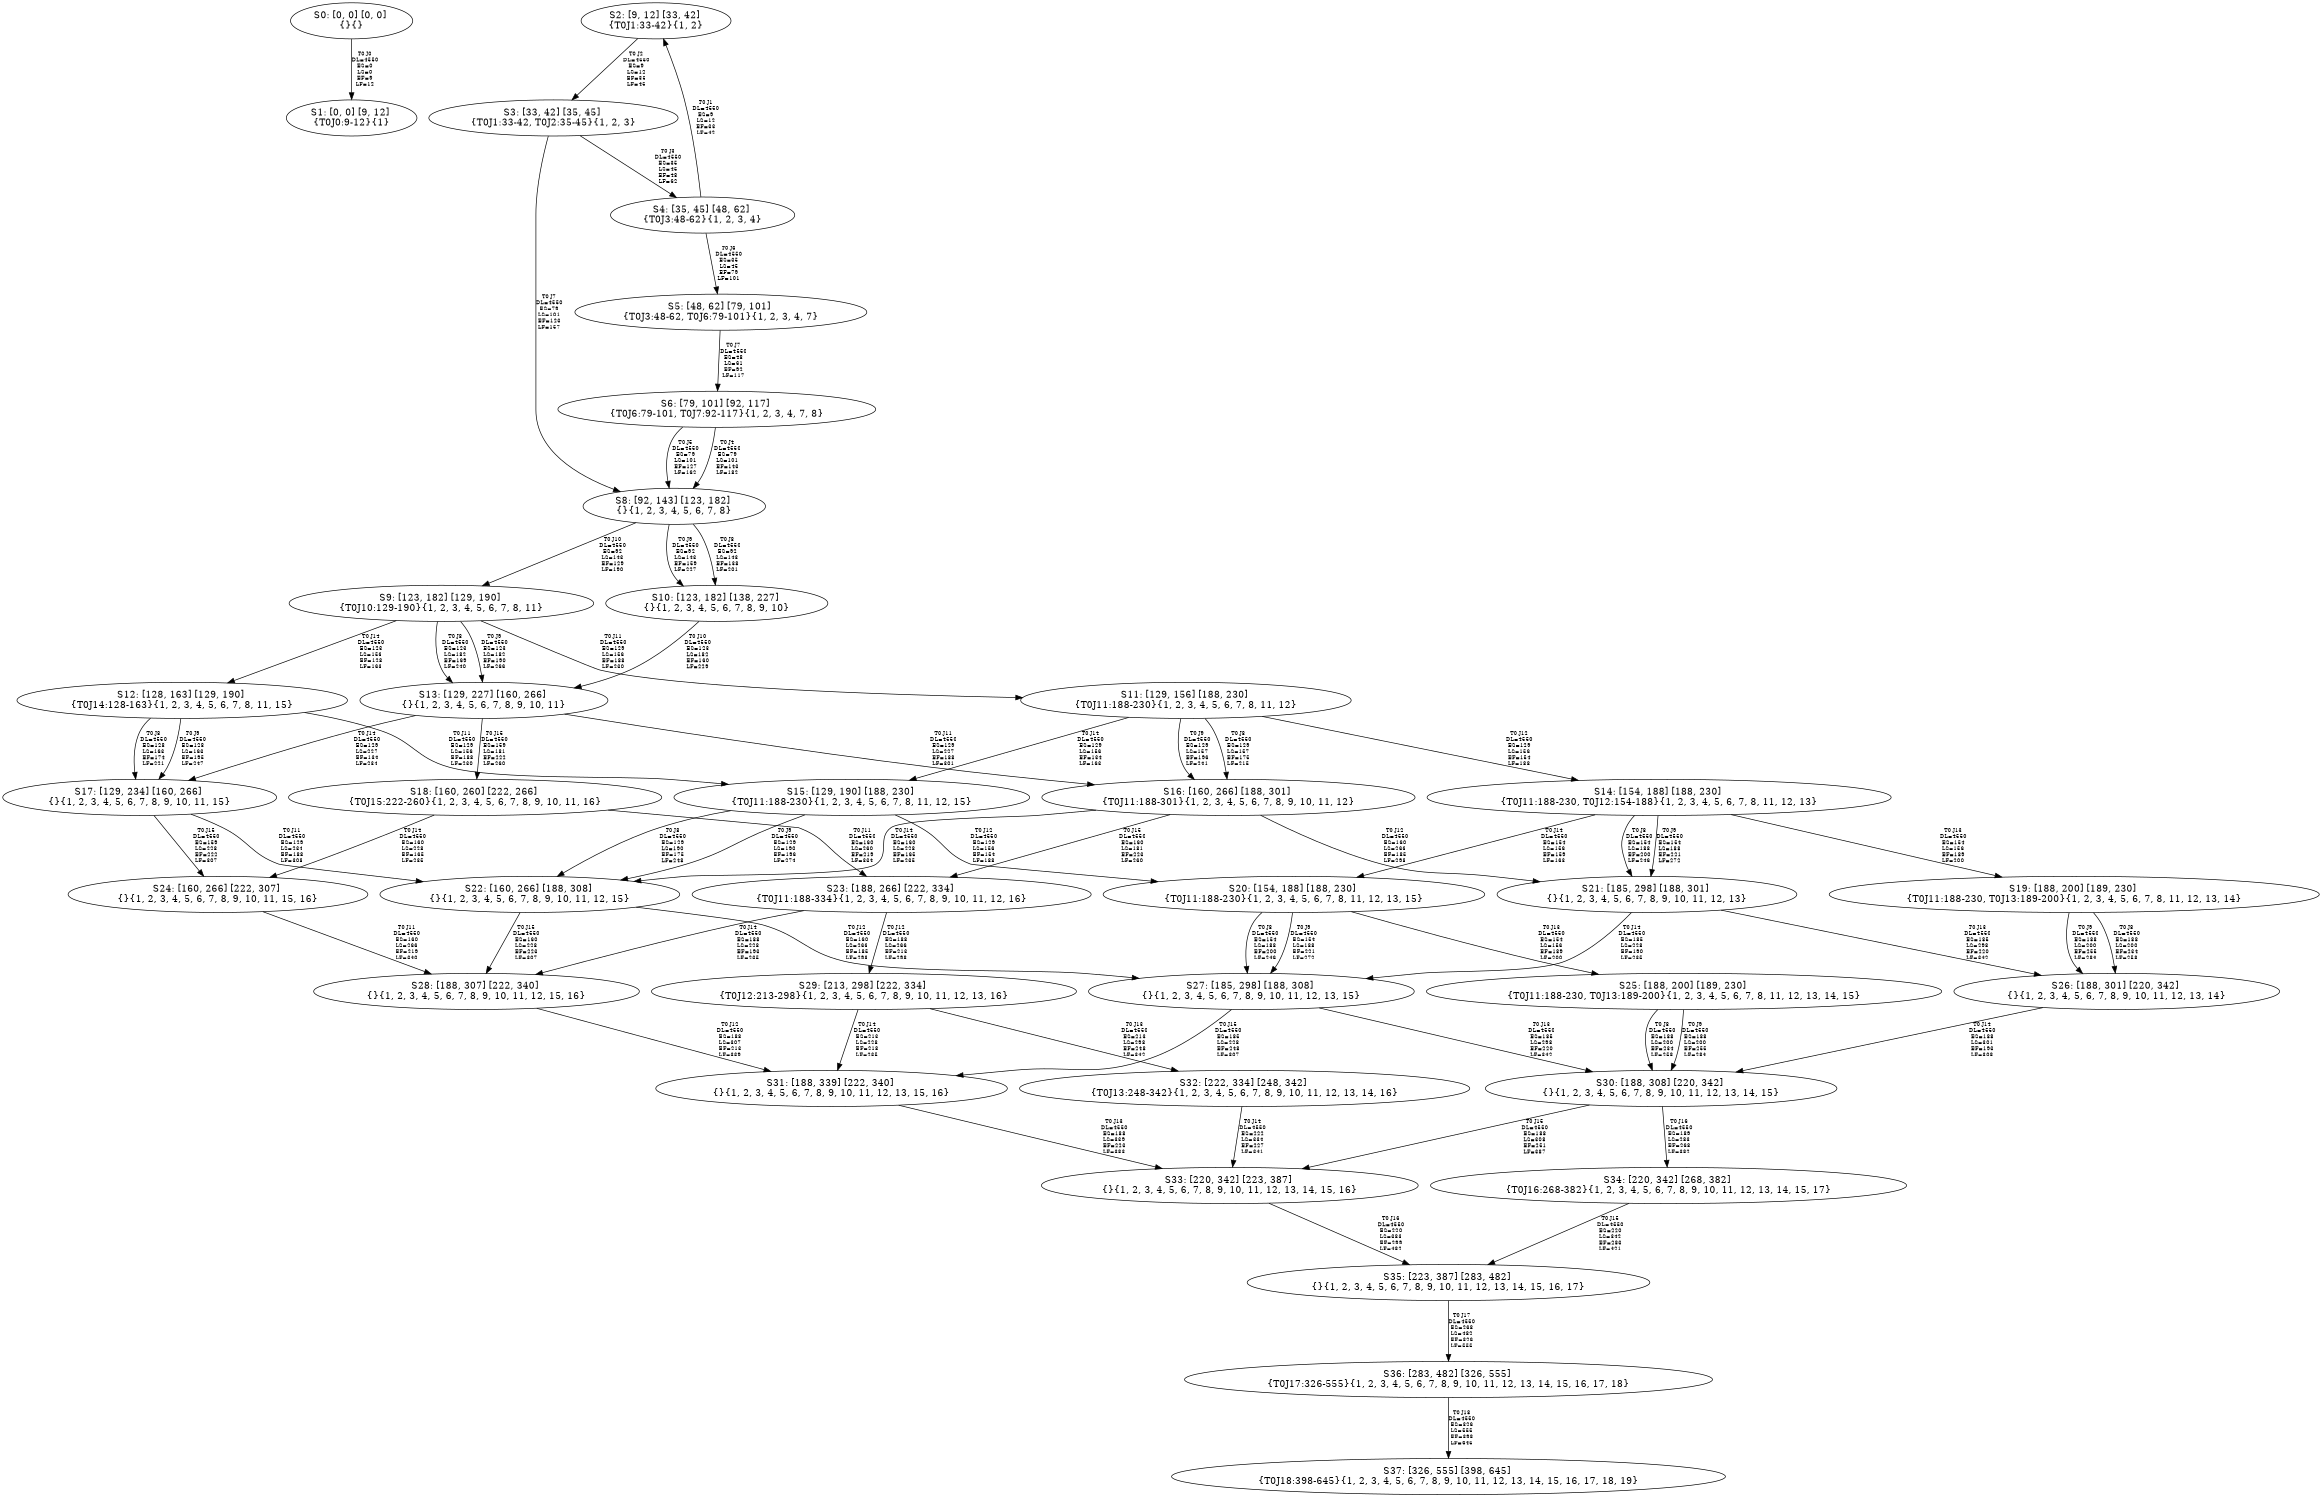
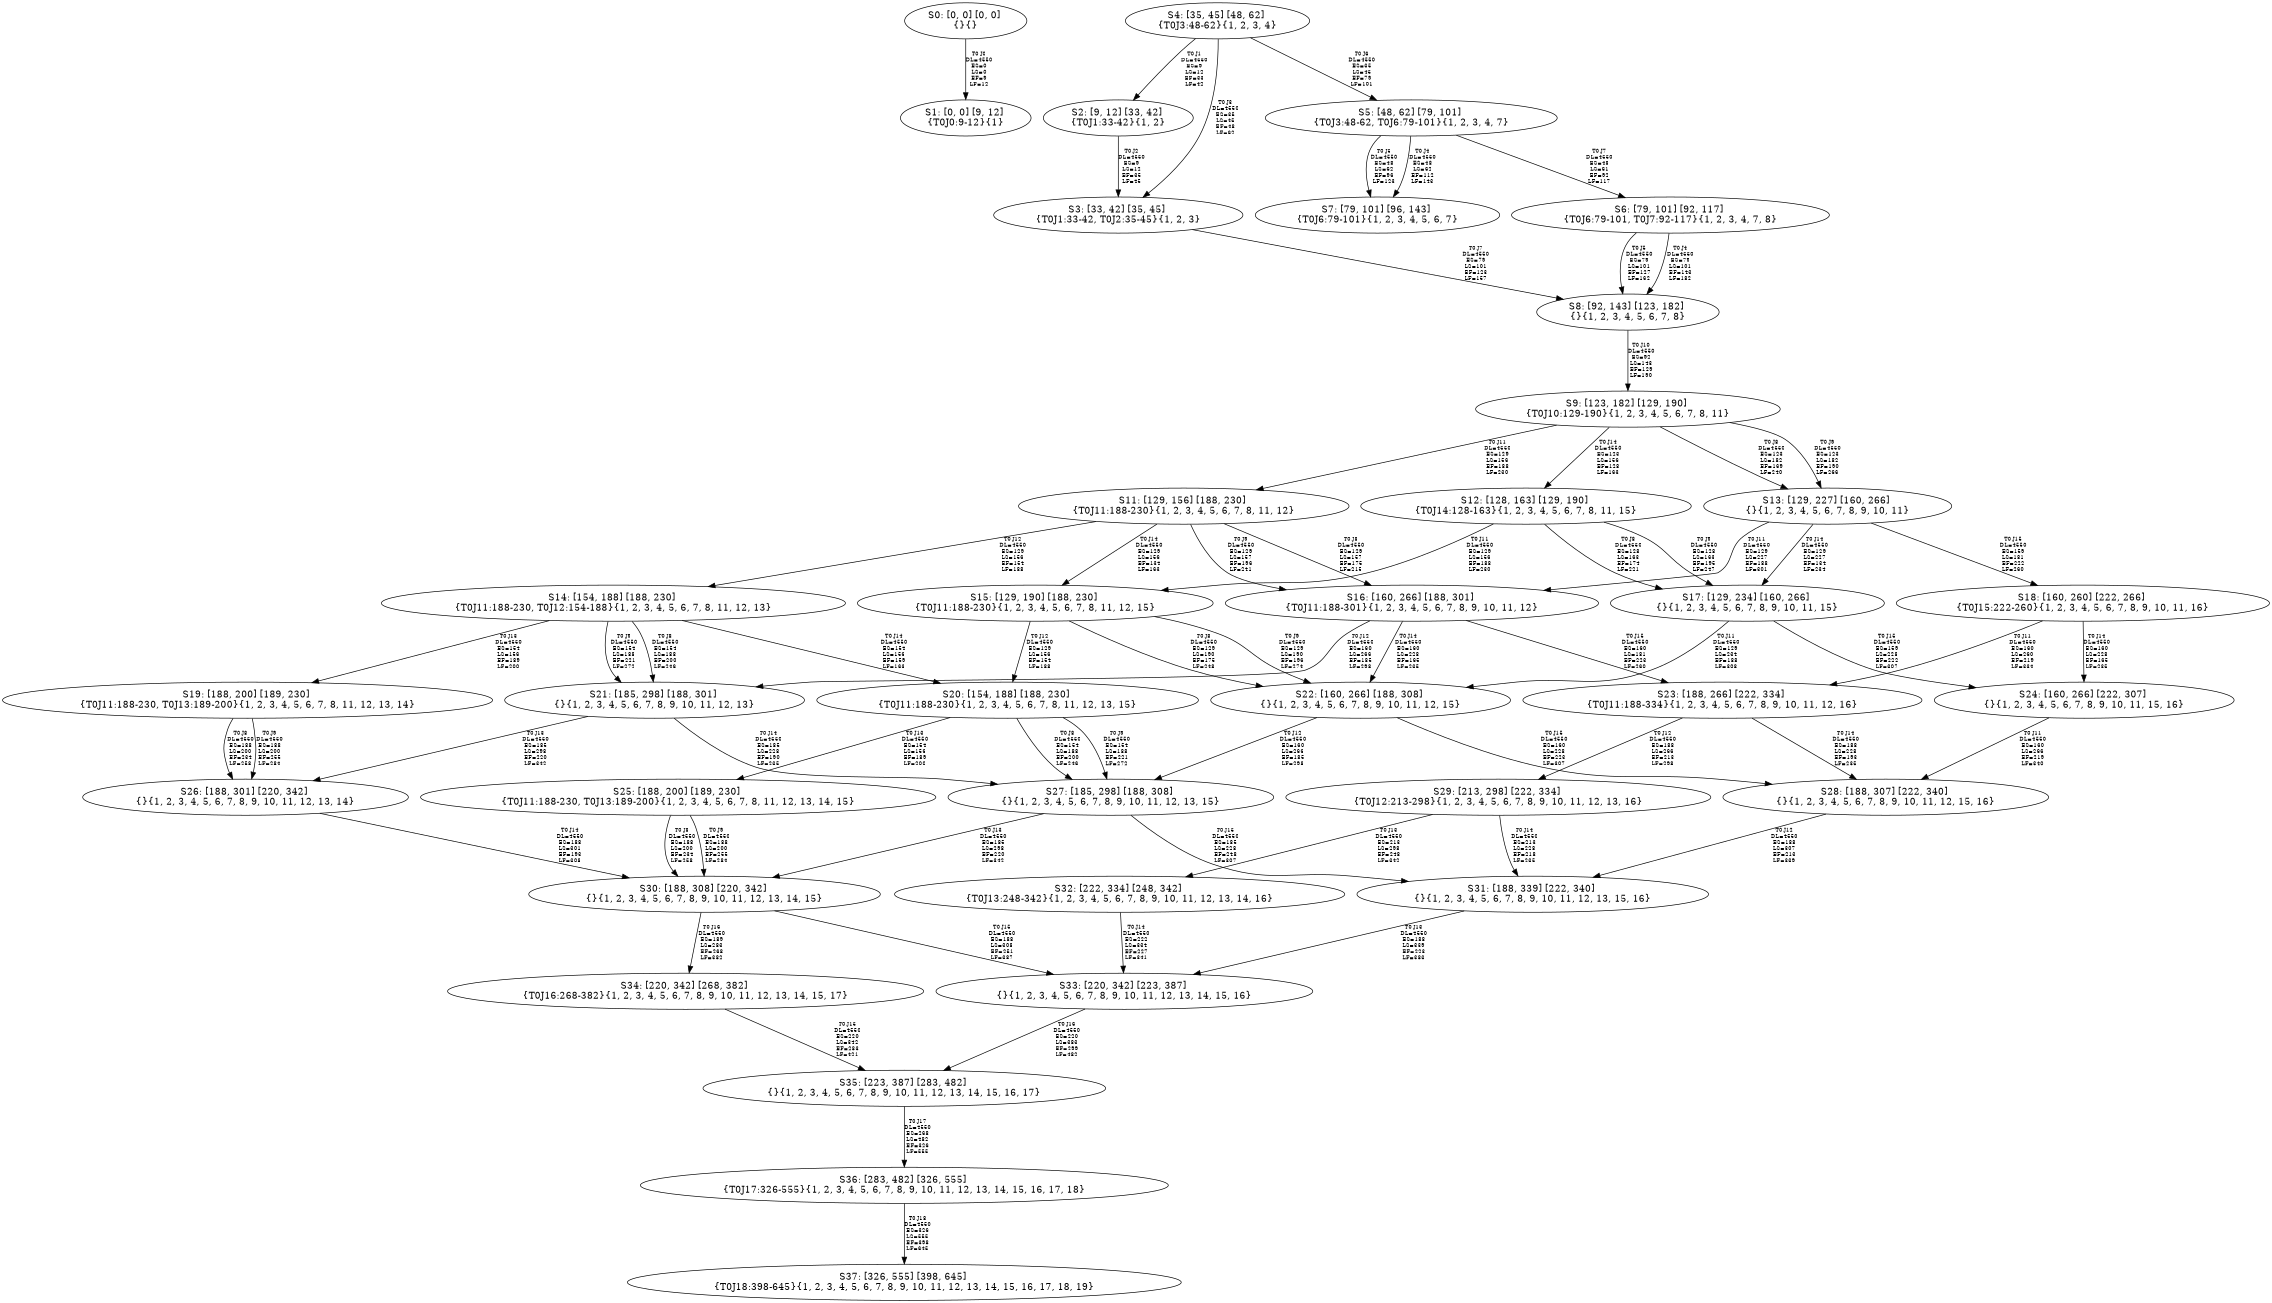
  digraph {
    edge [fontsize=8]
    n1 [label="S0: [0, 0] [0, 0] \n{}{}"]
    n2 [label="S1: [0, 0] [9, 12] \n{T0J0:9-12}{1}"]
    n3 [label="S2: [9, 12] [33, 42] \n{T0J1:33-42}{1, 2}"]
    n4 [label="S3: [33, 42] [35, 45] \n{T0J1:33-42, T0J2:35-45}{1, 2, 3}"]
    n5 [label="S4: [35, 45] [48, 62] \n{T0J3:48-62}{1, 2, 3, 4}"]
    n6 [label="S8: [92, 143] [123, 182] \n{}{1, 2, 3, 4, 5, 6, 7, 8}"]
    n7 [label="S5: [48, 62] [79, 101] \n{T0J3:48-62, T0J6:79-101}{1, 2, 3, 4, 7}"]
    n8 [label="S6: [79, 101] [92, 117] \n{T0J6:79-101, T0J7:92-117}{1, 2, 3, 4, 7, 8}"]
+   n9 [label="S7: [79, 101] [96, 143] \n{T0J6:79-101}{1, 2, 3, 4, 5, 6, 7}"]
    n10 [label="S9: [123, 182] [129, 190] \n{T0J10:129-190}{1, 2, 3, 4, 5, 6, 7, 8, 11}"]
-   n11 [label="S10: [123, 182] [138, 227] \n{}{1, 2, 3, 4, 5, 6, 7, 8, 9, 10}"]
    n12 [label="S11: [129, 156] [188, 230] \n{T0J11:188-230}{1, 2, 3, 4, 5, 6, 7, 8, 11, 12}"]
    n13 [label="S12: [128, 163] [129, 190] \n{T0J14:128-163}{1, 2, 3, 4, 5, 6, 7, 8, 11, 15}"]
    n14 [label="S13: [129, 227] [160, 266] \n{}{1, 2, 3, 4, 5, 6, 7, 8, 9, 10, 11}"]
    n15 [label="S14: [154, 188] [188, 230] \n{T0J11:188-230, T0J12:154-188}{1, 2, 3, 4, 5, 6, 7, 8, 11, 12, 13}"]
    n16 [label="S15: [129, 190] [188, 230] \n{T0J11:188-230}{1, 2, 3, 4, 5, 6, 7, 8, 11, 12, 15}"]
    n17 [label="S16: [160, 266] [188, 301] \n{T0J11:188-301}{1, 2, 3, 4, 5, 6, 7, 8, 9, 10, 11, 12}"]
    n18 [label="S17: [129, 234] [160, 266] \n{}{1, 2, 3, 4, 5, 6, 7, 8, 9, 10, 11, 15}"]
    n19 [label="S18: [160, 260] [222, 266] \n{T0J15:222-260}{1, 2, 3, 4, 5, 6, 7, 8, 9, 10, 11, 16}"]
    n20 [label="S19: [188, 200] [189, 230] \n{T0J11:188-230, T0J13:189-200}{1, 2, 3, 4, 5, 6, 7, 8, 11, 12, 13, 14}"]
    n21 [label="S20: [154, 188] [188, 230] \n{T0J11:188-230}{1, 2, 3, 4, 5, 6, 7, 8, 11, 12, 13, 15}"]
    n22 [label="S21: [185, 298] [188, 301] \n{}{1, 2, 3, 4, 5, 6, 7, 8, 9, 10, 11, 12, 13}"]
    n23 [label="S22: [160, 266] [188, 308] \n{}{1, 2, 3, 4, 5, 6, 7, 8, 9, 10, 11, 12, 15}"]
    n24 [label="S23: [188, 266] [222, 334] \n{T0J11:188-334}{1, 2, 3, 4, 5, 6, 7, 8, 9, 10, 11, 12, 16}"]
    n25 [label="S24: [160, 266] [222, 307] \n{}{1, 2, 3, 4, 5, 6, 7, 8, 9, 10, 11, 15, 16}"]
    n26 [label="S26: [188, 301] [220, 342] \n{}{1, 2, 3, 4, 5, 6, 7, 8, 9, 10, 11, 12, 13, 14}"]
    n27 [label="S25: [188, 200] [189, 230] \n{T0J11:188-230, T0J13:189-200}{1, 2, 3, 4, 5, 6, 7, 8, 11, 12, 13, 14, 15}"]
    n28 [label="S27: [185, 298] [188, 308] \n{}{1, 2, 3, 4, 5, 6, 7, 8, 9, 10, 11, 12, 13, 15}"]
    n29 [label="S28: [188, 307] [222, 340] \n{}{1, 2, 3, 4, 5, 6, 7, 8, 9, 10, 11, 12, 15, 16}"]
    n30 [label="S29: [213, 298] [222, 334] \n{T0J12:213-298}{1, 2, 3, 4, 5, 6, 7, 8, 9, 10, 11, 12, 13, 16}"]
    n31 [label="S30: [188, 308] [220, 342] \n{}{1, 2, 3, 4, 5, 6, 7, 8, 9, 10, 11, 12, 13, 14, 15}"]
    n32 [label="S31: [188, 339] [222, 340] \n{}{1, 2, 3, 4, 5, 6, 7, 8, 9, 10, 11, 12, 13, 15, 16}"]
    n33 [label="S32: [222, 334] [248, 342] \n{T0J13:248-342}{1, 2, 3, 4, 5, 6, 7, 8, 9, 10, 11, 12, 13, 14, 16}"]
    n34 [label="S33: [220, 342] [223, 387] \n{}{1, 2, 3, 4, 5, 6, 7, 8, 9, 10, 11, 12, 13, 14, 15, 16}"]
    n35 [label="S34: [220, 342] [268, 382] \n{T0J16:268-382}{1, 2, 3, 4, 5, 6, 7, 8, 9, 10, 11, 12, 13, 14, 15, 17}"]
    n36 [label="S35: [223, 387] [283, 482] \n{}{1, 2, 3, 4, 5, 6, 7, 8, 9, 10, 11, 12, 13, 14, 15, 16, 17}"]
    n37 [label="S36: [283, 482] [326, 555] \n{T0J17:326-555}{1, 2, 3, 4, 5, 6, 7, 8, 9, 10, 11, 12, 13, 14, 15, 16, 17, 18}"]
    n38 [label="S37: [326, 555] [398, 645] \n{T0J18:398-645}{1, 2, 3, 4, 5, 6, 7, 8, 9, 10, 11, 12, 13, 14, 15, 16, 17, 18, 19}"]
    n1 -> n2 [label="T0 J0\nDL=4550\nES=0\nLS=0\nEF=9\nLF=12"]
    n3 -> n4 [label="T0 J2\nDL=4550\nES=9\nLS=12\nEF=35\nLF=45"]
-   n4 -> n5 [label="T0 J3\nDL=4550\nES=35\nLS=45\nEF=48\nLF=62"]
+   n5 -> n4 [label="T0 J3\nDL=4550\nES=35\nLS=45\nEF=48\nLF=62"]
    n4 -> n6 [label="T0 J7\nDL=4550\nES=79\nLS=101\nEF=123\nLF=157"]
    n5 -> n3 [label="T0 J1\nDL=4550\nES=9\nLS=12\nEF=33\nLF=42"]
    n5 -> n7 [label="T0 J6\nDL=4550\nES=35\nLS=45\nEF=79\nLF=101"]
    n6 -> n10 [label="T0 J10\nDL=4550\nES=92\nLS=143\nEF=129\nLF=190"]
-   n6 -> n11 [label="T0 J8\nDL=4550\nES=92\nLS=143\nEF=138\nLF=201"]
-   n6 -> n11 [label="T0 J9\nDL=4550\nES=92\nLS=143\nEF=159\nLF=227"]
    n7 -> n8 [label="T0 J7\nDL=4550\nES=48\nLS=61\nEF=92\nLF=117"]
+   n7 -> n9 [label="T0 J4\nDL=4550\nES=48\nLS=62\nEF=112\nLF=143"]
+   n7 -> n9 [label="T0 J5\nDL=4550\nES=48\nLS=62\nEF=96\nLF=123"]
    n8 -> n6 [label="T0 J4\nDL=4550\nES=79\nLS=101\nEF=143\nLF=182"]
    n8 -> n6 [label="T0 J5\nDL=4550\nES=79\nLS=101\nEF=127\nLF=162"]
    n10 -> n12 [label="T0 J11\nDL=4550\nES=129\nLS=156\nEF=188\nLF=230"]
    n10 -> n13 [label="T0 J14\nDL=4550\nES=123\nLS=156\nEF=128\nLF=163"]
    n10 -> n14 [label="T0 J8\nDL=4550\nES=123\nLS=182\nEF=169\nLF=240"]
    n10 -> n14 [label="T0 J9\nDL=4550\nES=123\nLS=182\nEF=190\nLF=266"]
-   n11 -> n14 [label="T0 J10\nDL=4550\nES=123\nLS=182\nEF=160\nLF=229"]
    n12 -> n15 [label="T0 J12\nDL=4550\nES=129\nLS=156\nEF=154\nLF=188"]
    n12 -> n16 [label="T0 J14\nDL=4550\nES=129\nLS=156\nEF=134\nLF=163"]
    n12 -> n17 [label="T0 J8\nDL=4550\nES=129\nLS=157\nEF=175\nLF=215"]
    n12 -> n17 [label="T0 J9\nDL=4550\nES=129\nLS=157\nEF=196\nLF=241"]
    n13 -> n16 [label="T0 J11\nDL=4550\nES=129\nLS=156\nEF=188\nLF=230"]
    n13 -> n18 [label="T0 J8\nDL=4550\nES=128\nLS=163\nEF=174\nLF=221"]
    n13 -> n18 [label="T0 J9\nDL=4550\nES=128\nLS=163\nEF=195\nLF=247"]
    n14 -> n17 [label="T0 J11\nDL=4550\nES=129\nLS=227\nEF=188\nLF=301"]
    n14 -> n18 [label="T0 J14\nDL=4550\nES=129\nLS=227\nEF=134\nLF=234"]
    n14 -> n19 [label="T0 J15\nDL=4550\nES=159\nLS=181\nEF=222\nLF=260"]
    n15 -> n20 [label="T0 J13\nDL=4550\nES=154\nLS=156\nEF=189\nLF=200"]
    n15 -> n21 [label="T0 J14\nDL=4550\nES=154\nLS=156\nEF=159\nLF=163"]
    n15 -> n22 [label="T0 J8\nDL=4550\nES=154\nLS=188\nEF=200\nLF=246"]
    n15 -> n22 [label="T0 J9\nDL=4550\nES=154\nLS=188\nEF=221\nLF=272"]
    n16 -> n21 [label="T0 J12\nDL=4550\nES=129\nLS=156\nEF=154\nLF=188"]
    n16 -> n23 [label="T0 J8\nDL=4550\nES=129\nLS=190\nEF=175\nLF=248"]
    n16 -> n23 [label="T0 J9\nDL=4550\nES=129\nLS=190\nEF=196\nLF=274"]
    n17 -> n22 [label="T0 J12\nDL=4550\nES=160\nLS=266\nEF=185\nLF=298"]
    n17 -> n23 [label="T0 J14\nDL=4550\nES=160\nLS=228\nEF=165\nLF=235"]
    n17 -> n24 [label="T0 J15\nDL=4550\nES=160\nLS=181\nEF=223\nLF=260"]
    n18 -> n23 [label="T0 J11\nDL=4550\nES=129\nLS=234\nEF=188\nLF=308"]
    n18 -> n25 [label="T0 J15\nDL=4550\nES=159\nLS=228\nEF=222\nLF=307"]
    n19 -> n24 [label="T0 J11\nDL=4550\nES=160\nLS=260\nEF=219\nLF=334"]
    n19 -> n25 [label="T0 J14\nDL=4550\nES=160\nLS=228\nEF=165\nLF=235"]
    n20 -> n26 [label="T0 J8\nDL=4550\nES=188\nLS=200\nEF=234\nLF=258"]
    n20 -> n26 [label="T0 J9\nDL=4550\nES=188\nLS=200\nEF=255\nLF=284"]
    n21 -> n27 [label="T0 J13\nDL=4550\nES=154\nLS=156\nEF=189\nLF=200"]
    n21 -> n28 [label="T0 J8\nDL=4550\nES=154\nLS=188\nEF=200\nLF=246"]
    n21 -> n28 [label="T0 J9\nDL=4550\nES=154\nLS=188\nEF=221\nLF=272"]
    n22 -> n26 [label="T0 J13\nDL=4550\nES=185\nLS=298\nEF=220\nLF=342"]
    n22 -> n28 [label="T0 J14\nDL=4550\nES=185\nLS=228\nEF=190\nLF=235"]
    n23 -> n28 [label="T0 J12\nDL=4550\nES=160\nLS=266\nEF=185\nLF=298"]
    n23 -> n29 [label="T0 J15\nDL=4550\nES=160\nLS=228\nEF=223\nLF=307"]
    n24 -> n29 [label="T0 J14\nDL=4550\nES=188\nLS=228\nEF=193\nLF=235"]
    n24 -> n30 [label="T0 J12\nDL=4550\nES=188\nLS=266\nEF=213\nLF=298"]
    n25 -> n29 [label="T0 J11\nDL=4550\nES=160\nLS=266\nEF=219\nLF=340"]
    n26 -> n31 [label="T0 J14\nDL=4550\nES=188\nLS=301\nEF=193\nLF=308"]
    n27 -> n31 [label="T0 J8\nDL=4550\nES=188\nLS=200\nEF=234\nLF=258"]
    n27 -> n31 [label="T0 J9\nDL=4550\nES=188\nLS=200\nEF=255\nLF=284"]
    n28 -> n31 [label="T0 J13\nDL=4550\nES=185\nLS=298\nEF=220\nLF=342"]
    n28 -> n32 [label="T0 J15\nDL=4550\nES=185\nLS=228\nEF=248\nLF=307"]
    n29 -> n32 [label="T0 J12\nDL=4550\nES=188\nLS=307\nEF=213\nLF=339"]
    n30 -> n32 [label="T0 J14\nDL=4550\nES=213\nLS=228\nEF=218\nLF=235"]
    n30 -> n33 [label="T0 J13\nDL=4550\nES=213\nLS=298\nEF=248\nLF=342"]
    n31 -> n34 [label="T0 J15\nDL=4550\nES=188\nLS=308\nEF=251\nLF=387"]
    n31 -> n35 [label="T0 J16\nDL=4550\nES=189\nLS=283\nEF=268\nLF=382"]
    n32 -> n34 [label="T0 J13\nDL=4550\nES=188\nLS=339\nEF=223\nLF=383"]
    n33 -> n34 [label="T0 J14\nDL=4550\nES=222\nLS=334\nEF=227\nLF=341"]
    n34 -> n36 [label="T0 J16\nDL=4550\nES=220\nLS=383\nEF=299\nLF=482"]
    n35 -> n36 [label="T0 J15\nDL=4550\nES=220\nLS=342\nEF=283\nLF=421"]
    n36 -> n37 [label="T0 J17\nDL=4550\nES=268\nLS=482\nEF=326\nLF=555"]
    n37 -> n38 [label="T0 J18\nDL=4550\nES=326\nLS=555\nEF=398\nLF=645"]
  }
